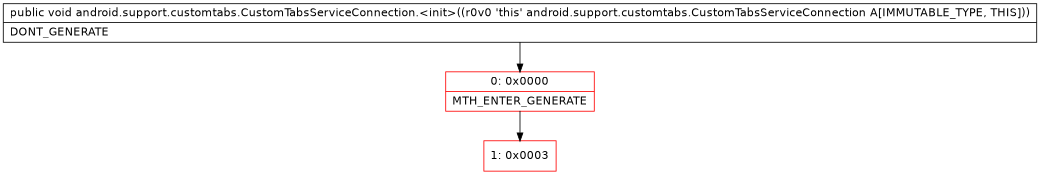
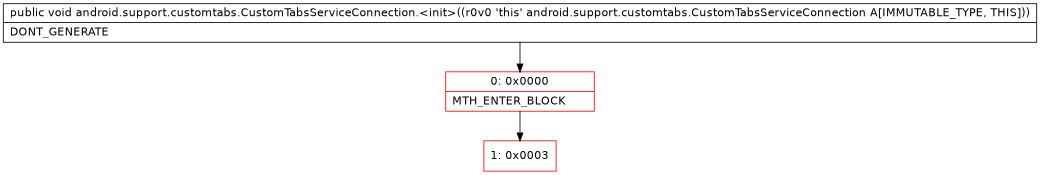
  digraph {
    fontname="DejaVu Sans"
    node [color=red shape=record fontname="DejaVu Sans"]
    edge [fontname="DejaVu Sans"]
-   n1 [label="{0\:\ 0x0000|MTH_ENTER_GENERATE\l}"]
+   n1 [label="{0\:\ 0x0000|MTH_ENTER_BLOCK\l}"]
    n2 [label="{1\:\ 0x0003}"]
    n3 [label="{public void android.support.customtabs.CustomTabsServiceConnection.\<init\>((r0v0 'this' android.support.customtabs.CustomTabsServiceConnection A[IMMUTABLE_TYPE, THIS]))  | DONT_GENERATE\l}" color=""]
    subgraph cluster_1 {
      label="R(0)"
    }
    n1 -> n2
    n3 -> n1
  }
